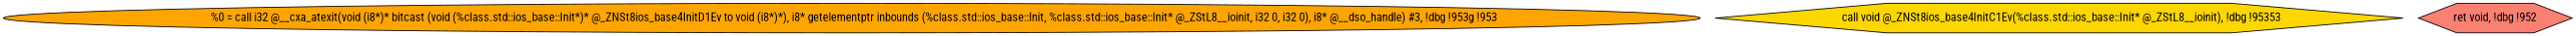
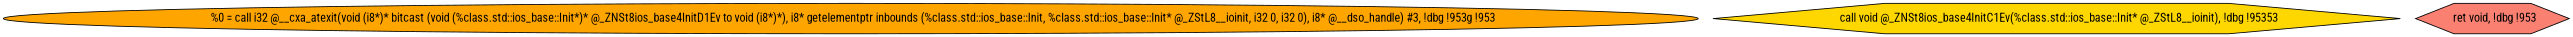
  digraph {
    fontname="Roboto Condensed"
    node [shape=hexagon style=filled fontname="Roboto Condensed"]
    n1 [fillcolor=orange label="  %0 = call i32 @__cxa_atexit(void (i8*)* bitcast (void (%class.std::ios_base::Init*)* @_ZNSt8ios_base4InitD1Ev to void (i8*)*), i8* getelementptr inbounds (%class.std::ios_base::Init, %class.std::ios_base::Init* @_ZStL8__ioinit, i32 0, i32 0), i8* @__dso_handle) #3, !dbg !953g !953" shape=ellipse]
    n2 [fillcolor=gold label="  call void @_ZNSt8ios_base4InitC1Ev(%class.std::ios_base::Init* @_ZStL8__ioinit), !dbg !95353"]
-   n3 [fillcolor=salmon label="ret void, !dbg !952"]
+   n3 [fillcolor=salmon label="  ret void, !dbg !953"]
  }
